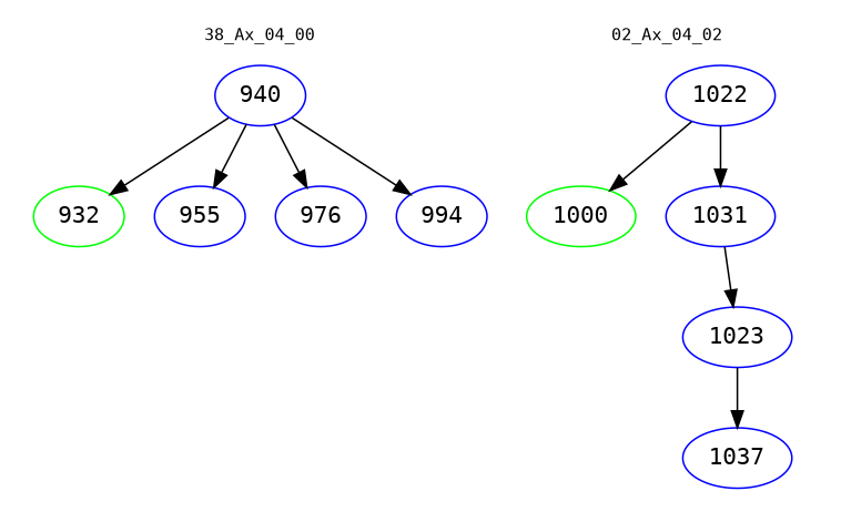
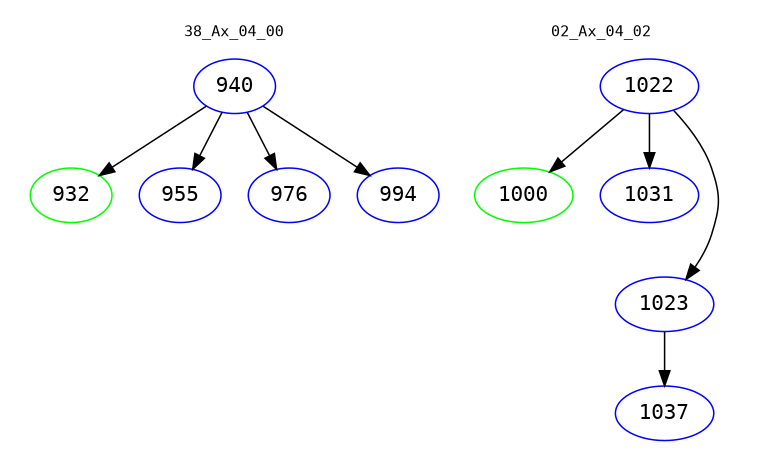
  digraph {
    fontname="DejaVu Sans Mono"
    node [color=blue fontname="DejaVu Sans Mono"]
    edge [color=black fontname="DejaVu Sans Mono"]
    n1 [label=940]
    n2 [color=green label=932]
    n3 [label=955]
    n4 [label=976]
    n5 [label=994]
    n6 [label=1022]
    n7 [color=green label=1000]
    n8 [label=1031]
    n9 [label=1023]
    n10 [label=1037]
    subgraph cluster_1 {
      color=white
      fontsize=10
      label="38_Ax_04_00"
      n1
      n2
      n3
      n4
      n5
    }
    subgraph cluster_2 {
      color=white
      fontsize=10
      label="02_Ax_04_02"
      n6
      n7
      n8
      n9
      n10
    }
    n1 -> n2
    n1 -> n3
    n1 -> n4
    n1 -> n5
    n6 -> n7
    n6 -> n8
-   n8 -> n9
+   n6 -> n9
    n9 -> n10
  }
